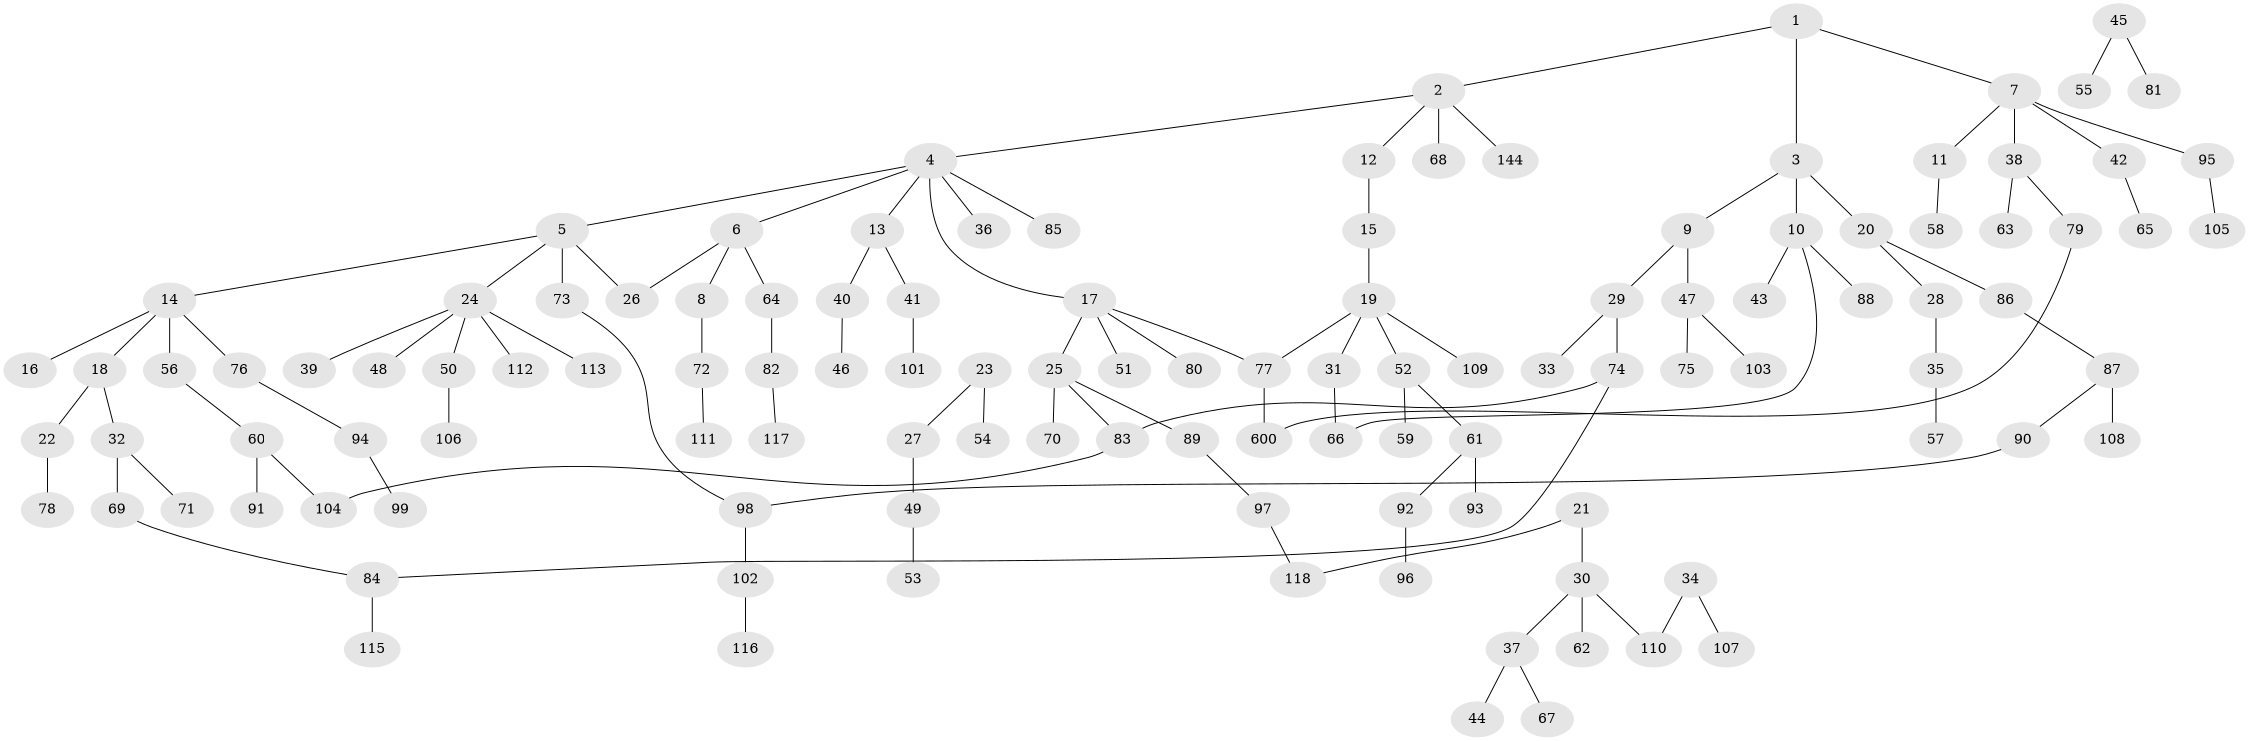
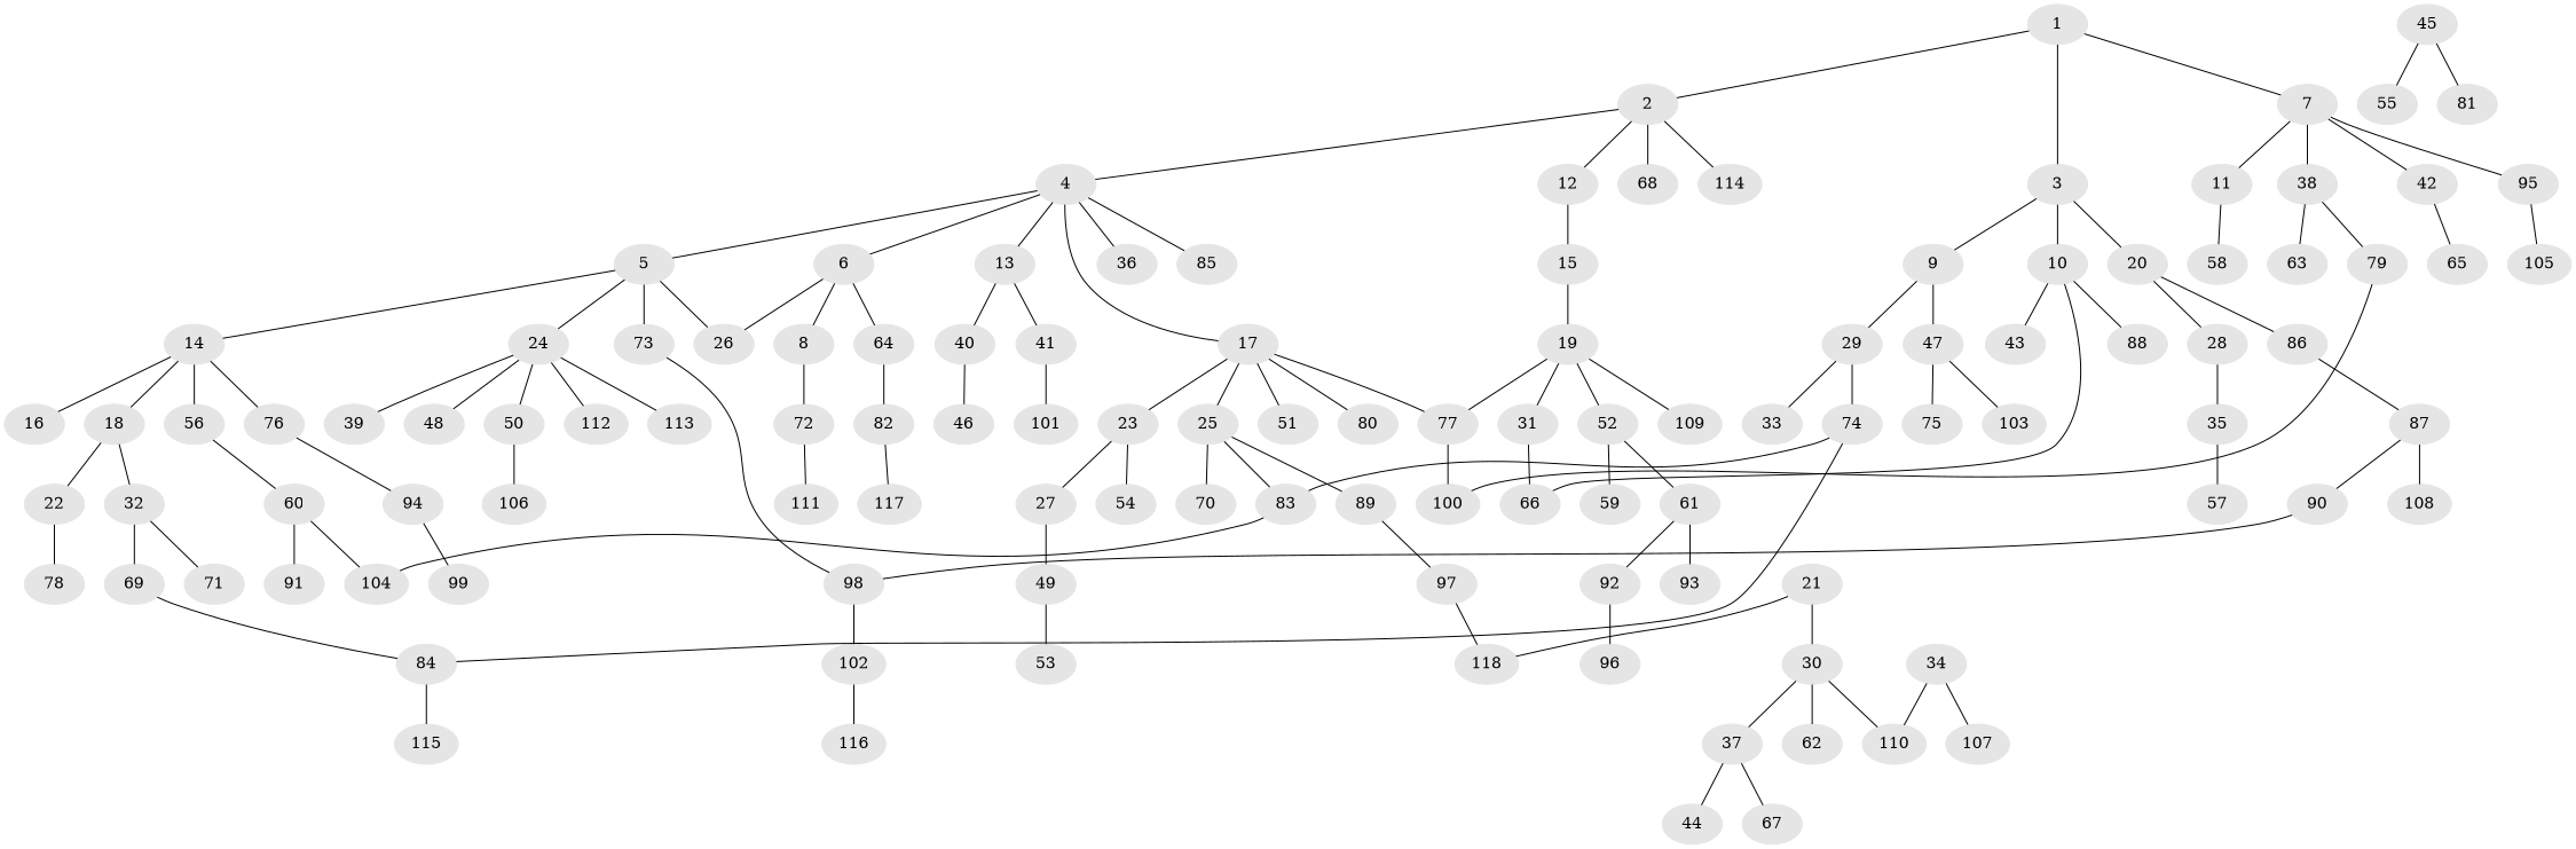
  graph {
    node [color=gray90 style=filled]
    1
    2
    3
    7
    4
    12
    68
-   114 [label=144]
+   114
    9
    10
    20
    11
    38
    42
    95
    5
    6
    13
    17
    36
    85
    15
    29
    47
    43
    66
    88
    28
    86
    14
    24
    26
    73
    8
    64
    40
    41
    23
    25
    51
    77
    80
    16
    18
    56
    76
    39
    48
    50
    112
    113
    98
    72
    82
    58
    63
    79
    65
    105
    111
    33
    74
    75
    103
    34
    110
    107
    19
    46
    101
    22
    32
    60
    94
    31
    52
    109
    27
    54
    70
    83
    89
    45
    55
    81
-   100 [label=600]
+   100
    78
    69
    71
    21
    30
    118
    59
    61
    35
    87
    37
    62
    49
    106
    104
    97
    53
    57
    84
    44
    67
    92
    93
    91
    96
    117
    115
    102
    99
    90
    108
    116
    1 -- 2
    1 -- 3
    1 -- 7
    2 -- 4
    2 -- 12
    2 -- 68
    2 -- 114
    3 -- 9
    3 -- 10
    3 -- 20
    7 -- 11
    7 -- 38
    7 -- 42
    7 -- 95
    4 -- 5
    4 -- 6
    4 -- 13
    4 -- 17
    4 -- 36
    4 -- 85
    12 -- 15
    9 -- 29
    9 -- 47
    10 -- 43
    10 -- 66
    10 -- 88
    20 -- 28
    20 -- 86
    11 -- 58
    38 -- 63
    38 -- 79
    42 -- 65
    95 -- 105
    5 -- 14
    5 -- 24
    5 -- 26
    5 -- 73
    6 -- 26
    6 -- 8
    6 -- 64
    13 -- 40
    13 -- 41
+   17 -- 23
    17 -- 25
    17 -- 51
    17 -- 77
    17 -- 80
    15 -- 19
    29 -- 33
    29 -- 74
    47 -- 75
    47 -- 103
    28 -- 35
    86 -- 87
    14 -- 16
    14 -- 18
    14 -- 56
    14 -- 76
    24 -- 39
    24 -- 48
    24 -- 50
    24 -- 112
    24 -- 113
    73 -- 98
    8 -- 72
    64 -- 82
    40 -- 46
    41 -- 101
    23 -- 27
    23 -- 54
    25 -- 70
    25 -- 83
    25 -- 89
    77 -- 100
    18 -- 22
    18 -- 32
    56 -- 60
    76 -- 94
    50 -- 106
    98 -- 102
    72 -- 111
    82 -- 117
    79 -- 100
    74 -- 83
    74 -- 84
    34 -- 110
    34 -- 107
    19 -- 77
    19 -- 31
    19 -- 52
    19 -- 109
    22 -- 78
    32 -- 69
    32 -- 71
    60 -- 104
    60 -- 91
    94 -- 99
    31 -- 66
    52 -- 59
    52 -- 61
    27 -- 49
    83 -- 104
    89 -- 97
    45 -- 55
    45 -- 81
    69 -- 84
    21 -- 30
    21 -- 118
    30 -- 110
    30 -- 37
    30 -- 62
    61 -- 92
    61 -- 93
    35 -- 57
    87 -- 90
    87 -- 108
    37 -- 44
    37 -- 67
    49 -- 53
    97 -- 118
    84 -- 115
    92 -- 96
    102 -- 116
    90 -- 98
  }
